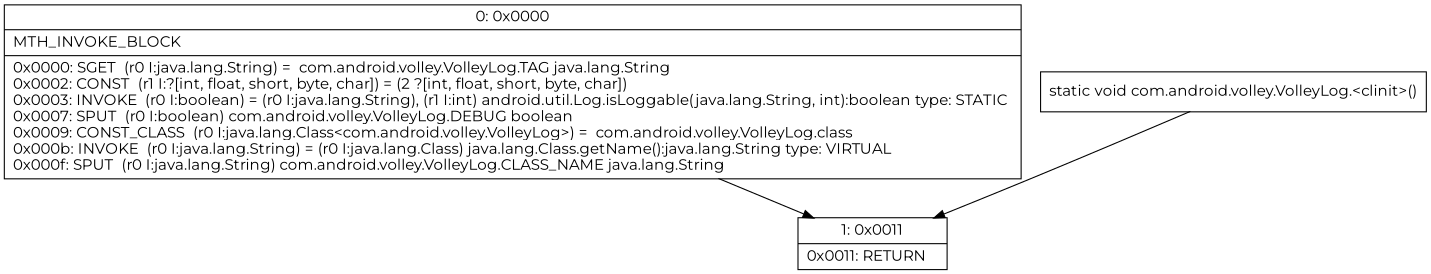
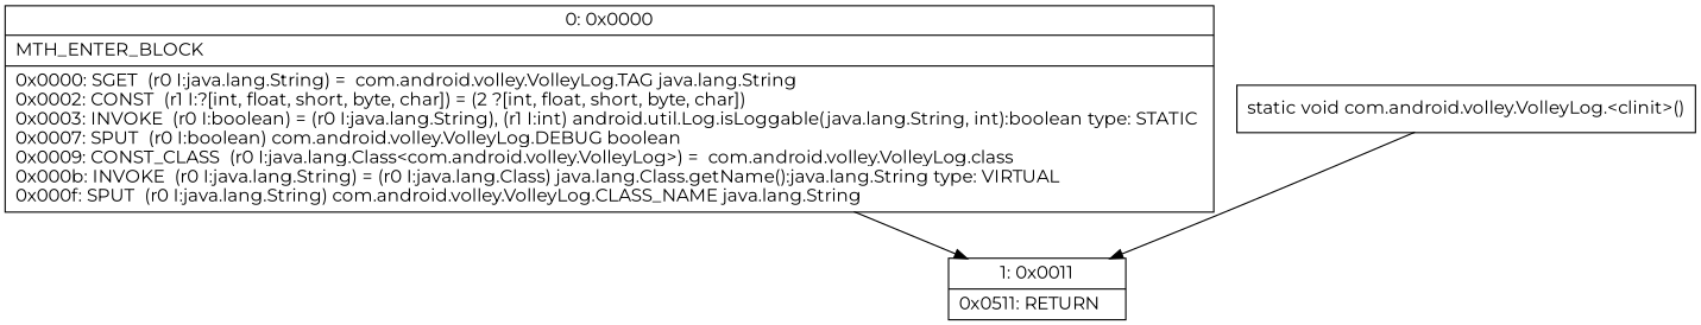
  digraph {
    fontname=Montserrat
    node [fontname=Montserrat shape=record]
    edge [fontname=Montserrat]
-   n1 [label="{0\:\ 0x0000|MTH_INVOKE_BLOCK\l|0x0000: SGET  (r0 I:java.lang.String) =  com.android.volley.VolleyLog.TAG java.lang.String \l0x0002: CONST  (r1 I:?[int, float, short, byte, char]) = (2 ?[int, float, short, byte, char]) \l0x0003: INVOKE  (r0 I:boolean) = (r0 I:java.lang.String), (r1 I:int) android.util.Log.isLoggable(java.lang.String, int):boolean type: STATIC \l0x0007: SPUT  (r0 I:boolean) com.android.volley.VolleyLog.DEBUG boolean \l0x0009: CONST_CLASS  (r0 I:java.lang.Class\<com.android.volley.VolleyLog\>) =  com.android.volley.VolleyLog.class \l0x000b: INVOKE  (r0 I:java.lang.String) = (r0 I:java.lang.Class) java.lang.Class.getName():java.lang.String type: VIRTUAL \l0x000f: SPUT  (r0 I:java.lang.String) com.android.volley.VolleyLog.CLASS_NAME java.lang.String \l}"]
-   n2 [label="{1\:\ 0x0011|0x0011: RETURN   \l}"]
+   n1 [label="{0\:\ 0x0000|MTH_ENTER_BLOCK\l|0x0000: SGET  (r0 I:java.lang.String) =  com.android.volley.VolleyLog.TAG java.lang.String \l0x0002: CONST  (r1 I:?[int, float, short, byte, char]) = (2 ?[int, float, short, byte, char]) \l0x0003: INVOKE  (r0 I:boolean) = (r0 I:java.lang.String), (r1 I:int) android.util.Log.isLoggable(java.lang.String, int):boolean type: STATIC \l0x0007: SPUT  (r0 I:boolean) com.android.volley.VolleyLog.DEBUG boolean \l0x0009: CONST_CLASS  (r0 I:java.lang.Class\<com.android.volley.VolleyLog\>) =  com.android.volley.VolleyLog.class \l0x000b: INVOKE  (r0 I:java.lang.String) = (r0 I:java.lang.Class) java.lang.Class.getName():java.lang.String type: VIRTUAL \l0x000f: SPUT  (r0 I:java.lang.String) com.android.volley.VolleyLog.CLASS_NAME java.lang.String \l}"]
+   n2 [label="{1\:\ 0x0011|0x0511: RETURN   \l}"]
    n3 [label="{static void com.android.volley.VolleyLog.\<clinit\>() }"]
    n1 -> n2
    n3 -> n2
  }
